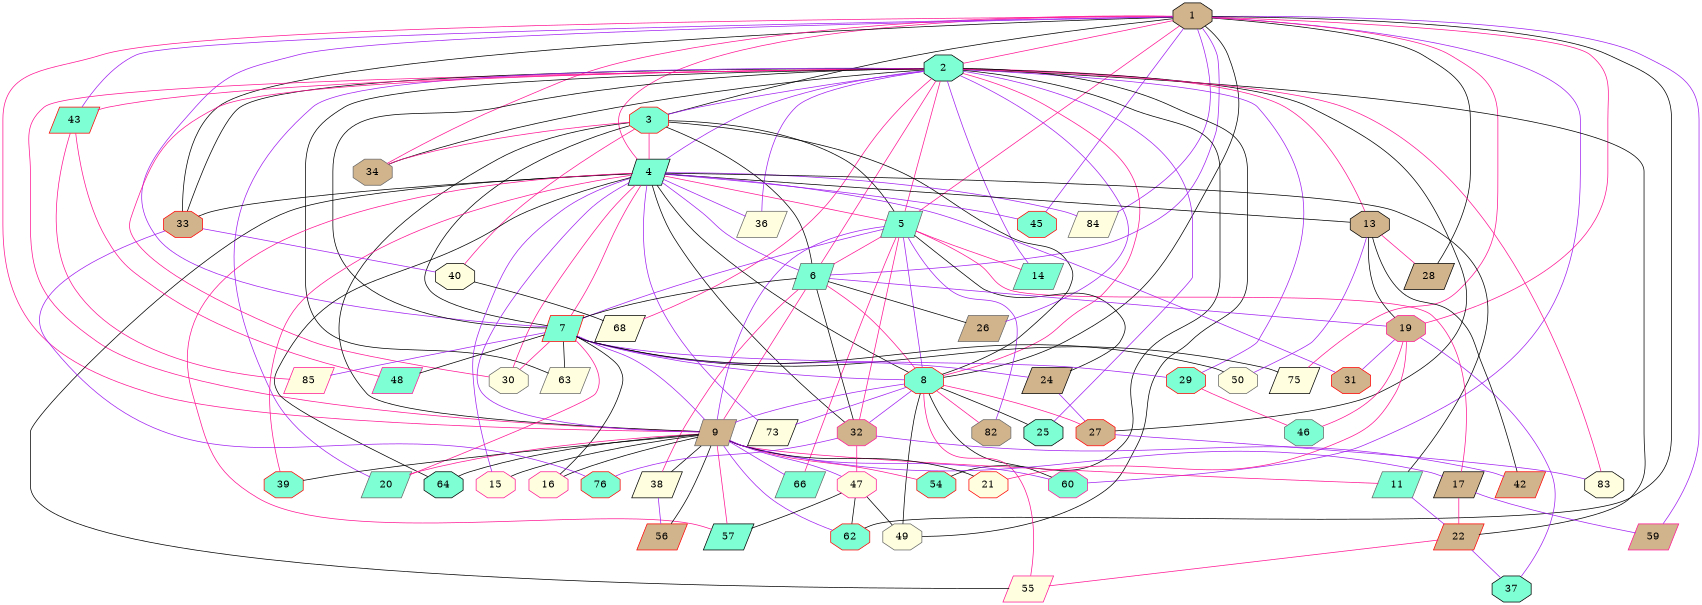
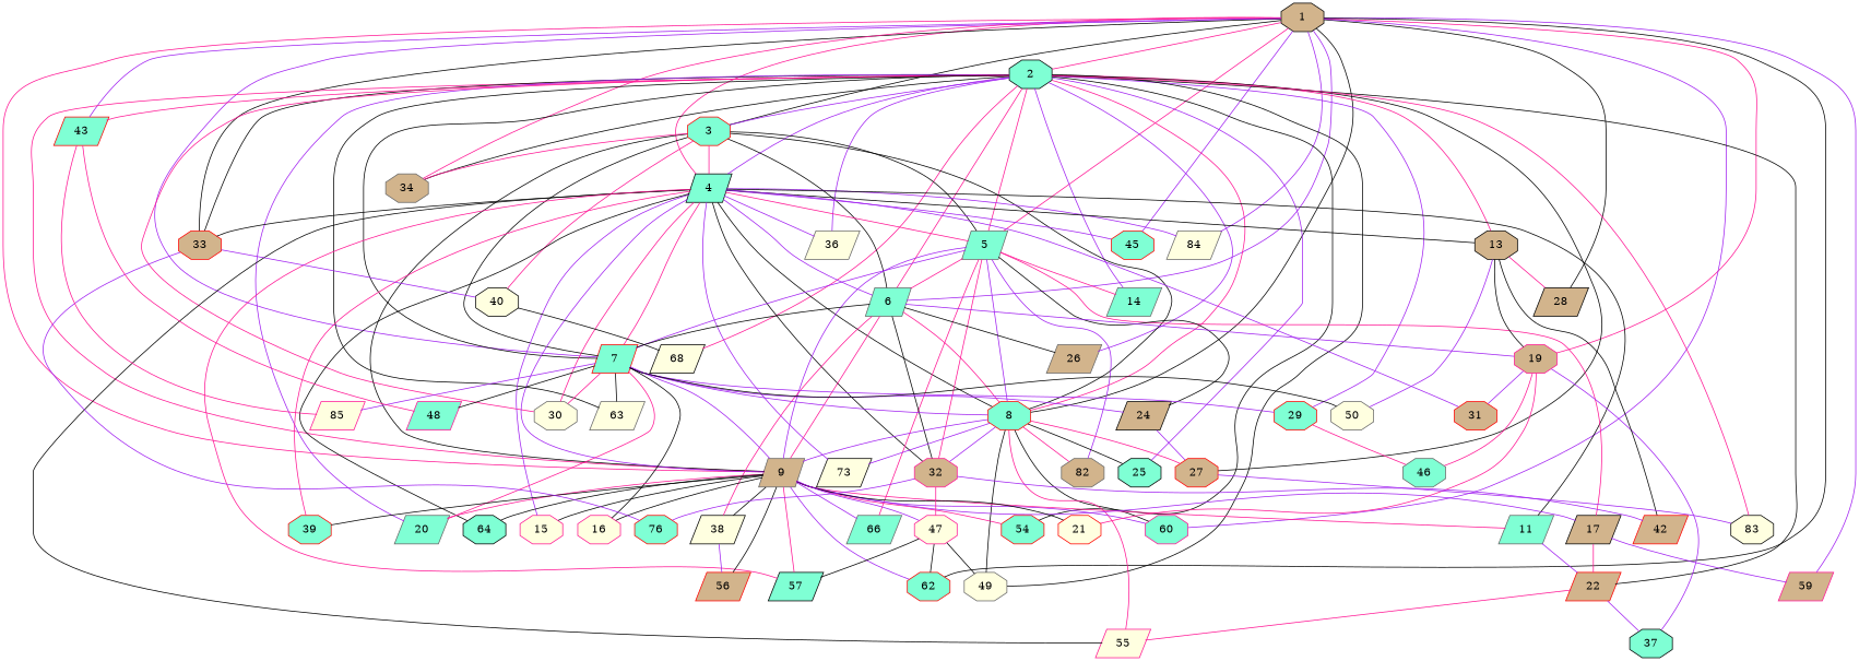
  graph {
    node [color=black fillcolor=aquamarine shape=octagon style=filled]
    edge [color=purple]
    1 [fillcolor=tan super="+70"]
    2 [super="+53"]
    3 [color=red super="+58"]
    4 [shape=parallelogram super="+18"]
    5 [color=gray40 shape=parallelogram super="+77"]
    6 [color=gray40 shape=parallelogram super="+74"]
    7 [color=red shape=parallelogram super="+12"]
    8 [color=red super="+44"]
    9 [color=gray40 fillcolor=tan shape=parallelogram super="+10"]
    19 [color=deeppink fillcolor=tan super="+65"]
    28 [fillcolor=tan shape=parallelogram]
    33 [color=red fillcolor=tan super="+71"]
    34 [color=gray40 fillcolor=tan super="+79"]
    43 [color=red shape=parallelogram]
    45 [color=red]
    59 [color=deeppink fillcolor=tan shape=parallelogram]
    60 [color=deeppink super="+67"]
    62 [color=red super="+72"]
-   75 [fillcolor=lightyellow shape=parallelogram]
    84 [color=gray40 fillcolor=lightyellow shape=parallelogram]
    13 [fillcolor=tan super="+23"]
    14 [color=gray40 shape=parallelogram]
    20 [color=gray40 shape=parallelogram super="+78"]
    22 [color=red fillcolor=tan shape=parallelogram super="+35"]
    25
    26 [color=gray40 fillcolor=tan shape=parallelogram]
    27 [color=red fillcolor=tan super="+41"]
    29 [color=red]
    30 [color=gray40 fillcolor=lightyellow super="+81"]
    36 [color=gray40 fillcolor=lightyellow shape=parallelogram]
    49 [color=gray40 fillcolor=lightyellow]
    54 [color=red]
    63 [color=gray40 fillcolor=lightyellow shape=parallelogram]
    68 [fillcolor=lightyellow shape=parallelogram]
    83 [fillcolor=lightyellow]
    40 [fillcolor=lightyellow]
    11 [color=gray40 shape=parallelogram]
    15 [color=deeppink fillcolor=lightyellow]
    31 [color=red fillcolor=tan]
    32 [color=deeppink fillcolor=tan super="+51"]
    39 [color=red]
    55 [color=deeppink fillcolor=lightyellow shape=parallelogram super="+80"]
    57 [shape=parallelogram super="+61"]
    64
    73 [fillcolor=lightyellow shape=parallelogram]
    17 [fillcolor=tan shape=parallelogram super="+69"]
    24 [fillcolor=tan shape=parallelogram]
    66 [color=gray40 shape=parallelogram]
    82 [color=gray40 fillcolor=tan]
    38 [fillcolor=lightyellow shape=parallelogram]
    16 [color=deeppink fillcolor=lightyellow]
    48 [color=deeppink shape=parallelogram]
    50 [color=gray40 fillcolor=lightyellow]
    85 [color=deeppink fillcolor=lightyellow shape=parallelogram]
    21 [color=red fillcolor=lightyellow]
    47 [color=deeppink fillcolor=lightyellow super="+52"]
    56 [color=red fillcolor=tan shape=parallelogram]
    37
    46 [color=gray40]
    76 [color=red]
    42 [color=red fillcolor=tan shape=parallelogram]
    1 -- 2 [color=deeppink]
    1 -- 3 [color=black]
    1 -- 4 [color=deeppink]
    1 -- 5 [color=deeppink]
    1 -- 6
    1 -- 7
    1 -- 8 [color=black]
    1 -- 9 [color=deeppink weight=2]
    1 -- 19 [color=deeppink weight=2]
    1 -- 28 [color=black]
    1 -- 33 [color=black]
    1 -- 34 [color=deeppink]
    1 -- 43
    1 -- 45
    1 -- 59
    1 -- 60
    1 -- 62 [color=black]
-   1 -- 75 [color=deeppink]
    1 -- 84
    2 -- 3
    2 -- 4
    2 -- 5 [color=deeppink weight=3]
    2 -- 6 [color=deeppink]
    2 -- 7 [color=black]
    2 -- 8 [color=deeppink]
    2 -- 9 [color=deeppink weight=2]
    2 -- 33 [color=black]
    2 -- 34 [color=black]
    2 -- 43 [color=deeppink]
    2 -- 13 [color=deeppink weight=2]
    2 -- 14
    2 -- 20
    2 -- 22 [color=black]
    2 -- 25
    2 -- 26
    2 -- 27 [color=black]
    2 -- 29
    2 -- 30 [color=deeppink]
    2 -- 36
    2 -- 49 [color=black]
    2 -- 54 [color=black]
    2 -- 63 [color=black]
    2 -- 68 [color=deeppink]
    2 -- 83 [color=deeppink]
    3 -- 4 [color=deeppink weight=2]
    3 -- 5 [color=black]
    3 -- 6 [color=black]
    3 -- 7 [color=black weight=2]
    3 -- 8 [color=black]
    3 -- 9 [color=black weight=2]
    3 -- 34 [color=deeppink]
    3 -- 40 [color=deeppink]
    4 -- 5 [color=deeppink]
    4 -- 6
    4 -- 7 [color=deeppink]
    4 -- 8 [color=black]
    4 -- 9 [weight=2]
    4 -- 33 [color=black]
    4 -- 45
    4 -- 84
    4 -- 13 [color=black]
    4 -- 30 [color=deeppink]
    4 -- 36
    4 -- 11 [color=black]
    4 -- 15
    4 -- 31
    4 -- 32 [color=black]
    4 -- 39 [color=deeppink]
    4 -- 55 [color=black]
    4 -- 57 [color=deeppink]
    4 -- 64 [color=black]
    4 -- 73
    5 -- 6 [color=deeppink]
    5 -- 7
    5 -- 8
    5 -- 9 [weight=2]
    5 -- 14 [color=deeppink]
    5 -- 32 [color=deeppink]
    5 -- 17 [color=deeppink weight=2]
    5 -- 24 [color=black]
    5 -- 66 [color=deeppink]
    5 -- 82
    6 -- 7 [color=black]
    6 -- 8 [color=deeppink]
    6 -- 9 [color=deeppink weight=3]
    6 -- 19
    6 -- 26 [color=black]
    6 -- 32 [color=black]
    6 -- 38 [color=deeppink]
    7 -- 8
    7 -- 9 [weight=2]
-   7 -- 75 [color=black]
    7 -- 20 [color=deeppink]
    7 -- 29
    7 -- 30 [color=deeppink]
    7 -- 63 [color=black]
    7 -- 24
    7 -- 16 [color=black]
    7 -- 48 [color=black]
    7 -- 50 [color=black]
    7 -- 85
    8 -- 9 [weight=2]
    8 -- 60 [color=black]
    8 -- 25 [color=black]
    8 -- 27 [color=deeppink]
    8 -- 49 [color=black]
    8 -- 32
    8 -- 55 [color=deeppink]
    8 -- 73
    8 -- 82 [color=deeppink]
    9 -- 60
    9 -- 62
    9 -- 20 [color=deeppink]
    9 -- 54 [color=deeppink]
    9 -- 11 [color=deeppink]
    9 -- 15 [color=black]
    9 -- 39 [color=black]
    9 -- 57 [color=deeppink]
    9 -- 64 [color=black]
    9 -- 17
    9 -- 66
    9 -- 38 [color=black]
    9 -- 16 [color=black]
    9 -- 21 [color=black]
    9 -- 47
    9 -- 56 [color=black]
    19 -- 31
    19 -- 21 [color=deeppink]
    19 -- 37
    19 -- 46 [color=deeppink]
    33 -- 40
    33 -- 76
    43 -- 48 [color=deeppink]
    43 -- 85 [color=deeppink]
    13 -- 19 [color=black]
    13 -- 28 [color=deeppink]
    13 -- 50
    13 -- 42 [color=black]
    22 -- 55 [color=deeppink]
    22 -- 37
    27 -- 83
    29 -- 46 [color=deeppink]
    40 -- 68 [color=black]
    11 -- 22
    32 -- 47 [color=deeppink]
    32 -- 76
    32 -- 42
    17 -- 59
    17 -- 22 [color=deeppink]
    24 -- 27
    38 -- 56
    47 -- 62 [color=black]
    47 -- 49 [color=black]
    47 -- 57 [color=black]
  }
